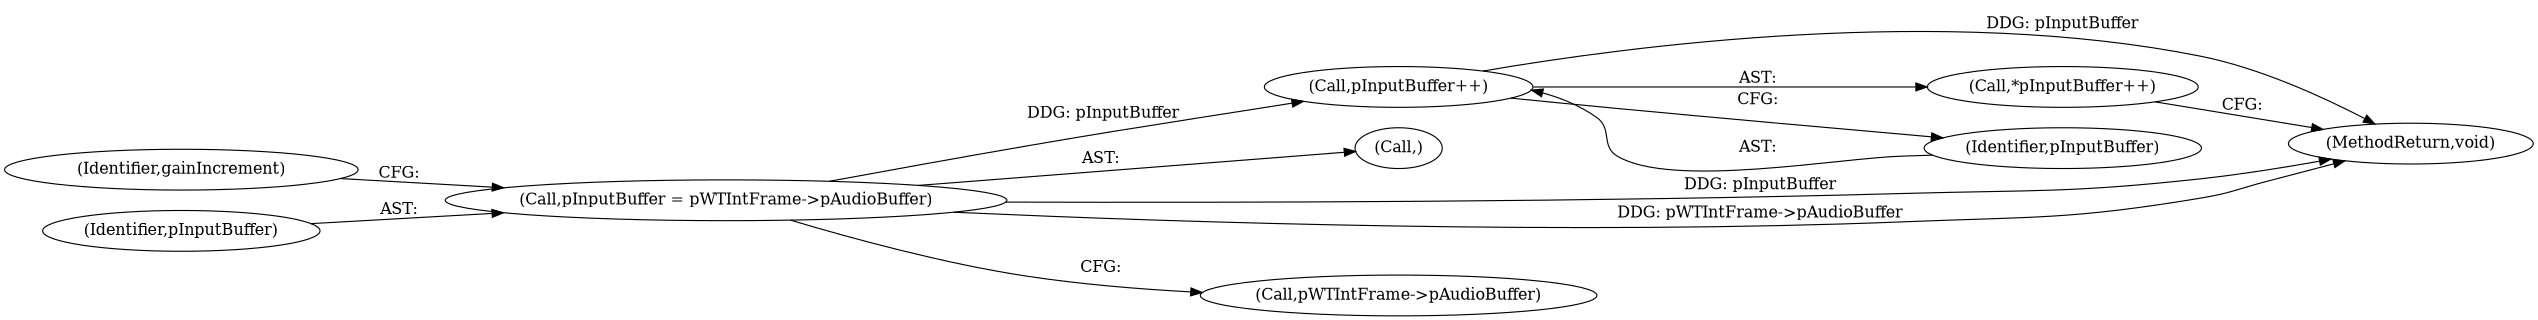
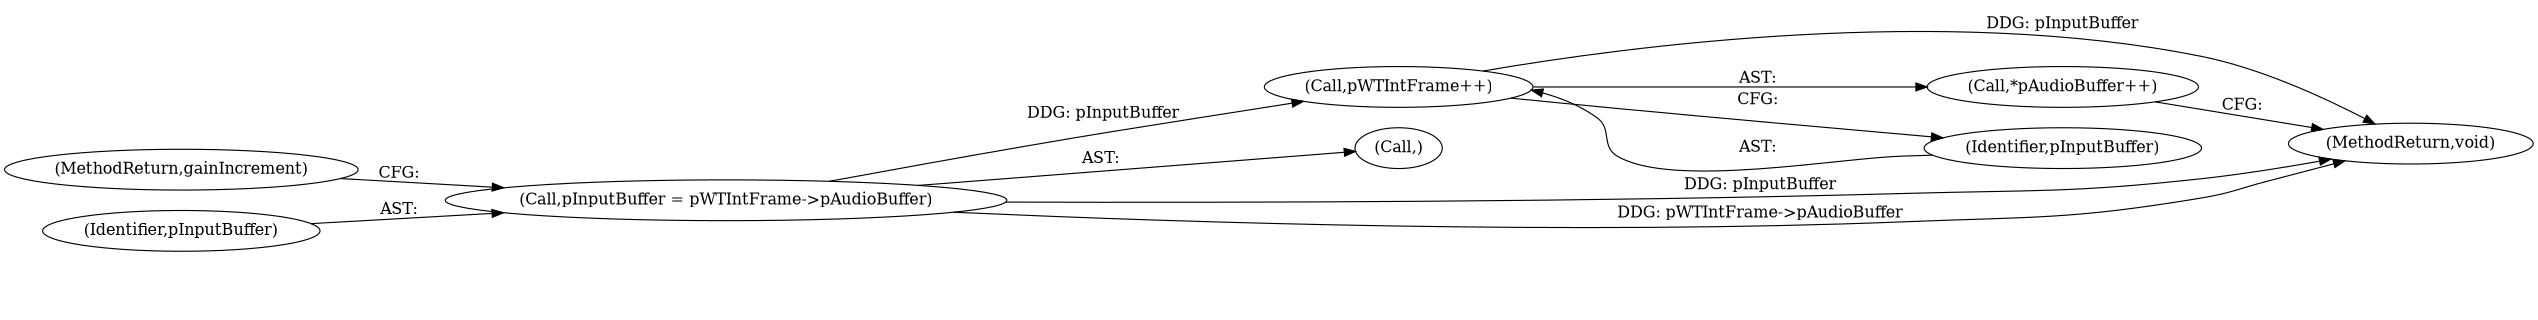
  digraph {
    rankdir=LR
    n1 [label="(Call,pInputBuffer = pWTIntFrame->pAudioBuffer)"]
-   n2 [label="(Call,pInputBuffer++)"]
+   n2 [label="(Call,pWTIntFrame++)"]
    n3 [label="(Call,)"]
    n4 [label="(MethodReturn,void)"]
-   n5 [label="(Call,pWTIntFrame->pAudioBuffer)"]
-   n6 [label="(Call,*pInputBuffer++)"]
+   n6 [label="(Call,*pAudioBuffer++)"]
    n7 [label="(Identifier,pInputBuffer)"]
-   n8 [label="(Identifier,gainIncrement)"]
+   n8 [label="(MethodReturn,gainIncrement)"]
    n9 [label="(Identifier,pInputBuffer)"]
    n1 -> n2 [label="DDG: pInputBuffer"]
    n1 -> n3 [label="AST: "]
    n1 -> n4 [label="DDG: pInputBuffer"]
    n1 -> n4 [label="DDG: pWTIntFrame->pAudioBuffer"]
-   n1 -> n5 [label="CFG: "]
    n2 -> n4 [label="DDG: pInputBuffer"]
    n2 -> n6 [label="AST: "]
    n2 -> n7 [label="CFG: "]
    n6 -> n4 [label="CFG: "]
    n7 -> n2 [label="AST: "]
    n8 -> n1 [label="CFG: "]
    n9 -> n1 [label="AST: "]
  }
